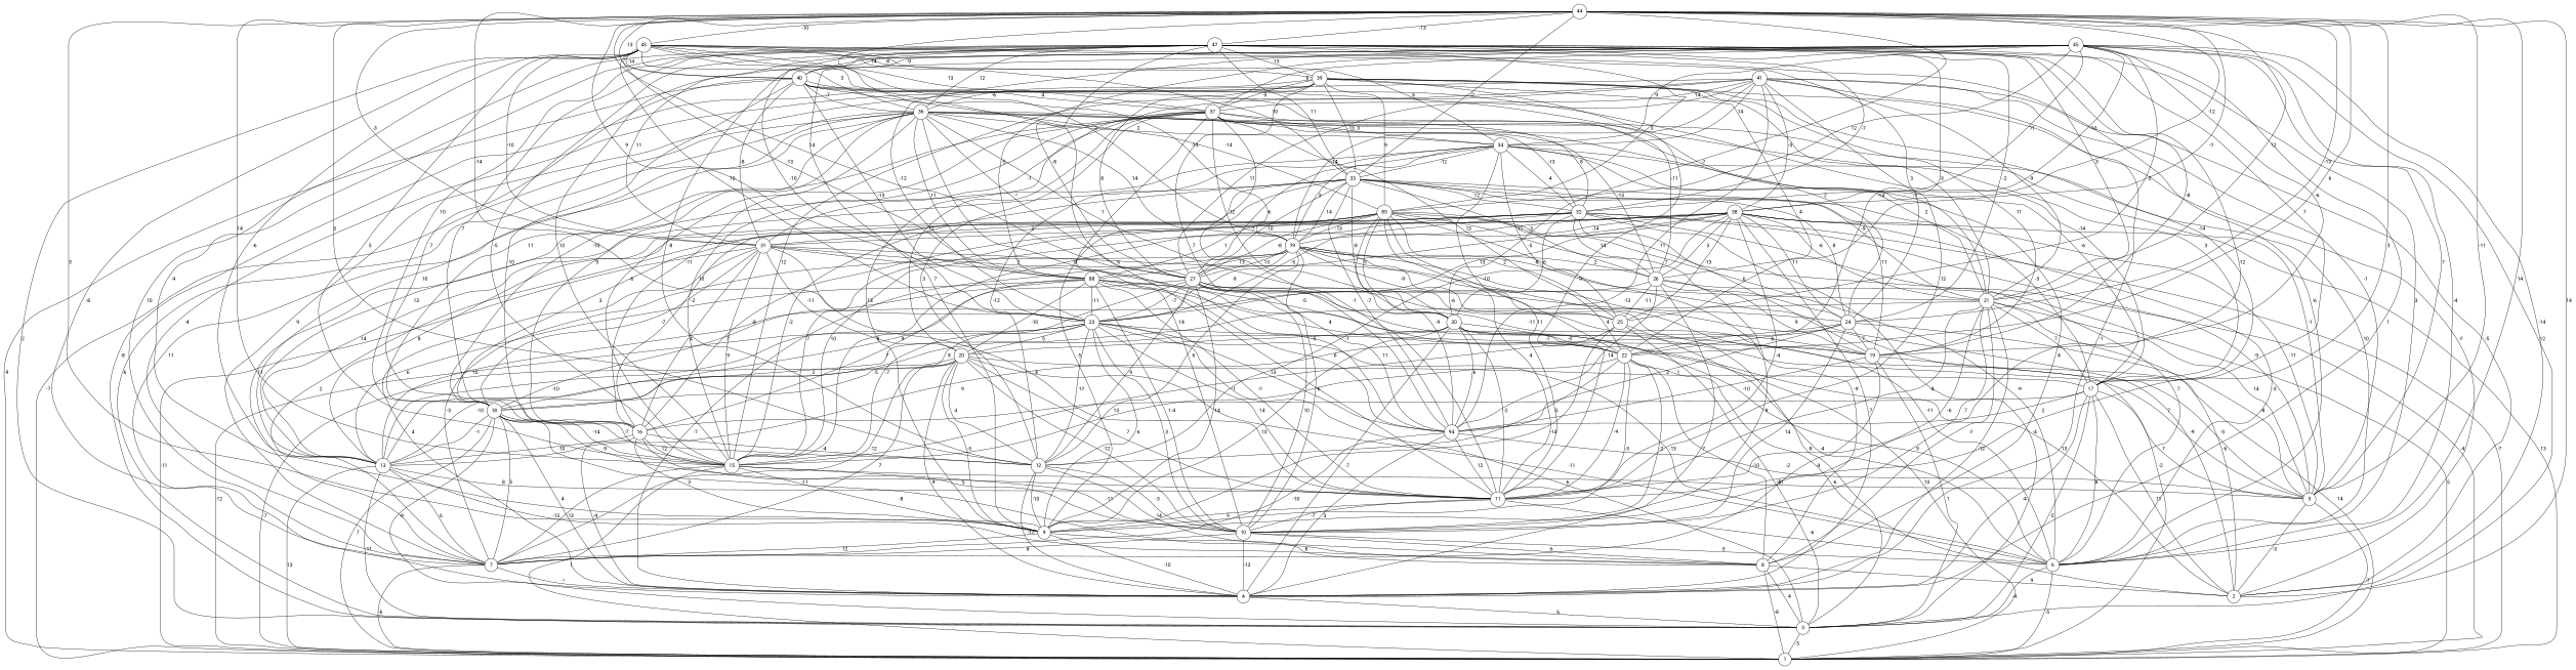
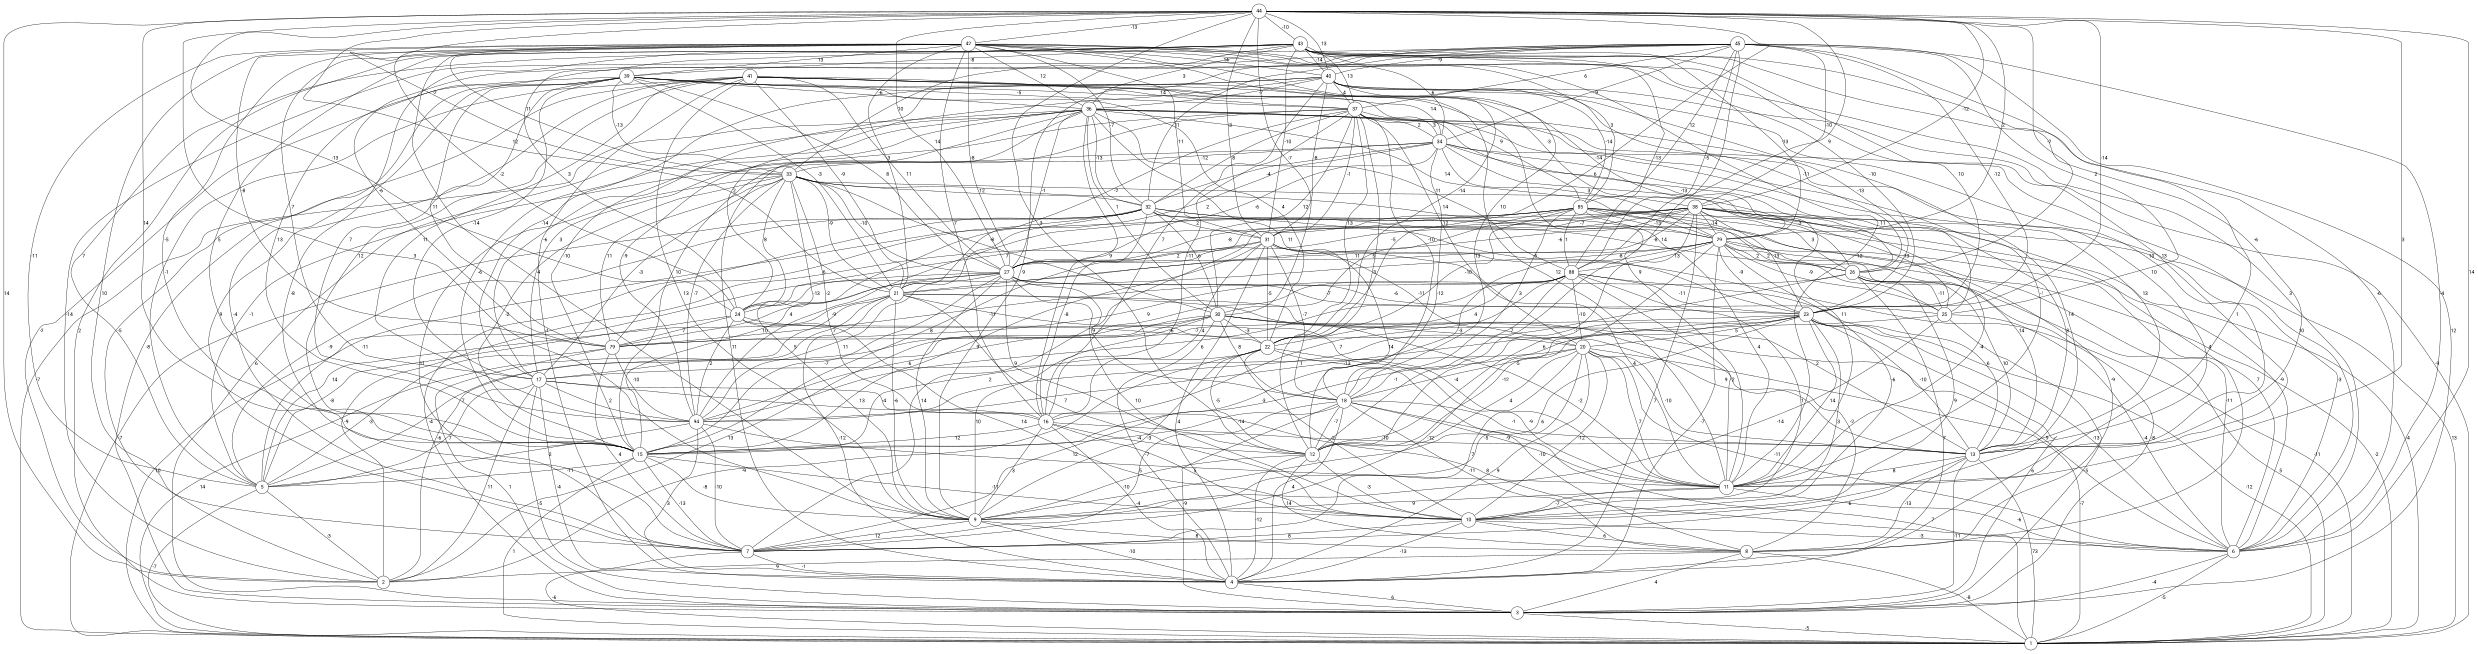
  graph {
    fontname=Roboto
    node [fontname=Roboto shape=circle]
    edge [fontname=Roboto]
    45
    2
    3
    4
    5
    6
    9
    12
    15
-   19
+   19 [label=79]
    23
    25
    n13 [label=88]
    32
    34
    n16 [label=85]
    37
    38
    40
    1
    7
    8
    10
    n24 [label=94]
    11
    13
    20
    16
    22
    18
    26
    30
    31
    21
    27
    29
    33
    24
    17
    36
    44
    42
    43
    39
    41
    45 -- 2 [label=-14]
    45 -- 3 [label=12]
    45 -- 4 [label=1]
    45 -- 5 [label=7]
    45 -- 6 [label=-4]
-   45 -- 9 [label=7]
+   45 -- 9 [label=9]
    45 -- 12 [label=-8]
    45 -- 15 [label=13]
    45 -- 19 [label=-6]
    45 -- 23 [label=-12]
    45 -- 25 [label=2]
    45 -- n13 [label=-5]
    45 -- 32 [label=11]
    45 -- 34 [label=9]
    45 -- n16 [label=12]
    45 -- 37 [label=6]
    45 -- 38 [label=-10]
    45 -- 40 [label=-9]
    3 -- 1 [label=-5]
    4 -- 3 [label=6]
    5 -- 2 [label=-3]
    5 -- 1 [label=-7]
    6 -- 3 [label=-4]
    6 -- 1 [label=-5]
    9 -- 4 [label=-10]
    9 -- 7 [label=12]
    9 -- 8 [label=8]
    12 -- 4 [label=-12]
    12 -- 9 [label=-10]
    12 -- 8 [label=14]
    12 -- 10 [label=-3]
    15 -- 5 [label=-11]
    15 -- 9 [label=-8]
    15 -- 1 [label=1]
    15 -- 7 [label=-13]
    15 -- 10 [label=-11]
    19 -- 3 [label=1]
    19 -- 5 [label=-3]
    19 -- 7 [label=4]
    19 -- n24 [label=-10]
    23 -- 3 [label=6]
    23 -- 6 [label=-13]
    23 -- 9 [label=6]
    23 -- 12 [label=-12]
    23 -- 19 [label=-7]
    23 -- 1 [label=-12]
    23 -- 7 [label=-12]
    23 -- 10 [label=3]
    23 -- n24 [label=-13]
    23 -- 11 [label=14]
    23 -- 13 [label=-10]
    23 -- 20 [label=5]
    25 -- 3 [label=-5]
    25 -- 6 [label=-4]
    25 -- 9 [label=-14]
    25 -- 15 [label=-1]
    n13 -- 2 [label=13]
    n13 -- 19 [label=-11]
    n13 -- 23 [label=-11]
    n13 -- 10 [label=1]
    n13 -- n24 [label=6]
    n13 -- 11 [label=-2]
    n13 -- 13 [label=6]
    n13 -- 20 [label=-10]
    n13 -- 16 [label=7]
    n13 -- 22 [label=4]
    n13 -- 18 [label=7]
    32 -- 3 [label=-4]
    32 -- 5 [label=-9]
    32 -- 6 [label=7]
    32 -- 15 [label=10]
    32 -- 19 [label=6]
    32 -- 23 [label=-5]
    32 -- 1 [label=-7]
    32 -- 13 [label=14]
    32 -- 16 [label=-8]
    32 -- 26 [label=14]
    32 -- 30 [label=6]
    32 -- 31 [label=2]
    34 -- 5 [label=-1]
    34 -- 12 [label=-12]
    34 -- 25 [label=11]
    34 -- 32 [label=-4]
    34 -- 8 [label=4]
    34 -- 11 [label=11]
    34 -- 13 [label=13]
    34 -- 21 [label=2]
    34 -- 27 [label=-6]
    34 -- 29 [label=3]
    34 -- 33 [label=-12]
    n16 -- 6 [label=-9]
-   n16 -- 15 [label=7]
    n16 -- 25 [label=2]
    n16 -- n13 [label=1]
    n16 -- 1 [label=-4]
    n16 -- 8 [label=-9]
    n16 -- n24 [label=-9]
    n16 -- 11 [label=4]
    n16 -- 22 [label=-10]
    n16 -- 18 [label=3]
    n16 -- 30 [label=5]
    n16 -- 27 [label=-8]
    n16 -- 29 [label=-13]
    n16 -- 24 [label=7]
    37 -- 12 [label=3]
    37 -- 15 [label=10]
    37 -- 32 [label=8]
    37 -- 34 [label=3]
    37 -- 10 [label=14]
    37 -- 11 [label=-1]
    37 -- 20 [label=12]
    37 -- 16 [label=-11]
    37 -- 22 [label=13]
    37 -- 18 [label=-10]
    37 -- 30 [label=12]
    37 -- 31 [label=-1]
    37 -- 21 [label=-2]
    37 -- 17 [label=3]
    38 -- 4 [label=7]
    38 -- 5 [label=-11]
    38 -- 6 [label=-3]
    38 -- 12 [label=-1]
    38 -- 15 [label=8]
    38 -- 23 [label=13]
    38 -- 25 [label=-13]
    38 -- 1 [label=13]
    38 -- 7 [label=2]
    38 -- 11 [label=-4]
    38 -- 13 [label=8]
    38 -- 26 [label=3]
    38 -- 31 [label=-7]
    38 -- 21 [label=-6]
    38 -- 27 [label=-5]
    38 -- 29 [label=-14]
    38 -- 24 [label=11]
    40 -- 15 [label=-10]
    40 -- 23 [label=-13]
    40 -- n16 [label=-14]
    40 -- 37 [label=4]
    40 -- 1 [label=-9]
+   40 -- 13 [label=10]
    40 -- 16 [label=7]
    40 -- 26 [label=-11]
    40 -- 31 [label=-8]
    40 -- 24 [label=2]
    40 -- 17 [label=-14]
    40 -- 36 [label=-7]
    7 -- 4 [label=-1]
    7 -- 1 [label=-6]
    8 -- 2 [label=9]
    8 -- 3 [label=4]
    8 -- 1 [label=-8]
    10 -- 4 [label=-13]
    10 -- 6 [label=-3]
    10 -- 7 [label=8]
    10 -- 8 [label=6]
    n24 -- 4 [label=3]
    n24 -- 5 [label=-2]
    n24 -- 7 [label=-10]
    n24 -- 11 [label=12]
    11 -- 6 [label=-6]
    11 -- 9 [label=9]
    11 -- 10 [label=-7]
    13 -- 3 [label=-11]
-   13 -- 1 [label=13]
+   13 -- 1 [label=73]
    13 -- 7 [label=6]
    13 -- 8 [label=-13]
    13 -- 11 [label=8]
    20 -- 4 [label=9]
    20 -- 6 [label=-11]
    20 -- 9 [label=-5]
    20 -- 12 [label=4]
    20 -- 1 [label=-7]
    20 -- 7 [label=7]
    20 -- 10 [label=-12]
    20 -- 11 [label=7]
    20 -- 13 [label=-10]
    20 -- 18 [label=-5]
    20 -- 17 [label=1]
    16 -- 4 [label=-4]
    16 -- 9 [label=3]
    16 -- 12 [label=-4]
    16 -- 15 [label=12]
    16 -- 10 [label=5]
    16 -- 13 [label=-10]
-   22 -- 2 [label=-6]
+   22 -- 2 [label=-9]
    22 -- 9 [label=-3]
    22 -- 12 [label=-5]
    22 -- 15 [label=-4]
    22 -- 8 [label=-10]
    22 -- 10 [label=-2]
    22 -- 11 [label=-9]
    18 -- 3 [label=-9]
    18 -- 4 [label=4]
    18 -- 12 [label=-7]
    18 -- 15 [label=-14]
    18 -- 1 [label=7]
    18 -- 7 [label=5]
    18 -- 8 [label=-11]
    18 -- 11 [label=-9]
    18 -- 13 [label=-1]
    26 -- 4 [label=7]
    26 -- 19 [label=9]
    26 -- 25 [label=-11]
    26 -- 1 [label=5]
    26 -- 10 [label=9]
    26 -- n24 [label=14]
    26 -- 13 [label=10]
    30 -- 4 [label=-7]
    30 -- 5 [label=7]
    30 -- 6 [label=9]
    30 -- 9 [label=10]
    30 -- 1 [label=14]
    30 -- n24 [label=6]
    30 -- 11 [label=-2]
    30 -- 20 [label=-3]
    30 -- 22 [label=-3]
    30 -- 18 [label=8]
    31 -- 2 [label=-9]
    31 -- 4 [label=4]
    31 -- 15 [label=9]
    31 -- 1 [label=-11]
    31 -- 11 [label=4]
    31 -- 20 [label=-11]
    31 -- 16 [label=4]
    31 -- 22 [label=-5]
    31 -- 18 [label=-7]
    31 -- 27 [label=2]
    21 -- 2 [label=-6]
    21 -- 4 [label=-12]
    21 -- 5 [label=14]
    21 -- 9 [label=-6]
    21 -- 8 [label=-2]
    21 -- 10 [label=7]
    21 -- 11 [label=-4]
    21 -- 13 [label=2]
    21 -- 17 [label=7]
    27 -- 9 [label=14]
    27 -- 12 [label=9]
    27 -- 15 [label=-7]
    27 -- 19 [label=4]
    27 -- 23 [label=-7]
    27 -- 25 [label=-6]
    27 -- 1 [label=10]
    27 -- 10 [label=10]
    27 -- n24 [label=11]
    27 -- 18 [label=9]
    27 -- 24 [label=-13]
    29 -- 3 [label=-8]
    29 -- 4 [label=-7]
    29 -- 6 [label=-11]
    29 -- 12 [label=6]
    29 -- 23 [label=-9]
    29 -- 25 [label=-9]
    29 -- n13 [label=13]
    29 -- 1 [label=-2]
    29 -- 7 [label=-3]
    29 -- 10 [label=-6]
    29 -- 26 [label=2]
    29 -- 21 [label=-8]
    29 -- 27 [label=13]
    33 -- 9 [label=5]
    33 -- 15 [label=-2]
    33 -- 19 [label=11]
    33 -- 32 [label=12]
    33 -- 7 [label=11]
    33 -- n24 [label=-7]
    33 -- 16 [label=-2]
    33 -- 26 [label=-3]
    33 -- 30 [label=-8]
    33 -- 21 [label=-9]
    33 -- 27 [label=-10]
    33 -- 29 [label=14]
    33 -- 24 [label=8]
    33 -- 17 [label=-3]
    24 -- 5 [label=-8]
    24 -- 19 [label=7]
    24 -- 10 [label=14]
    24 -- n24 [label=2]
    24 -- 13 [label=9]
    24 -- 22 [label=-6]
    17 -- 2 [label=11]
    17 -- 3 [label=-5]
    17 -- 4 [label=-4]
    17 -- 5 [label=7]
    17 -- 6 [label=8]
    17 -- n24 [label=2]
    17 -- 16 [label=13]
    36 -- 3 [label=6]
    36 -- 4 [label=11]
    36 -- 6 [label=10]
    36 -- 15 [label=-6]
    36 -- n13 [label=11]
    36 -- 32 [label=-13]
    36 -- 34 [label=2]
    36 -- 1 [label=-7]
    36 -- n24 [label=-9]
    36 -- 13 [label=10]
    36 -- 16 [label=9]
    36 -- 18 [label=11]
    36 -- 26 [label=-13]
    36 -- 30 [label=1]
    36 -- 27 [label=-1]
    36 -- 29 [label=14]
    36 -- 17 [label=-6]
    44 -- 2 [label=14]
-   44 -- 5 [label=-11]
+   42 -- 5 [label=-11]
    44 -- 6 [label=14]
    44 -- 9 [label=3]
    44 -- 12 [label=3]
    44 -- 15 [label=14]
    44 -- 23 [label=-14]
    44 -- n13 [label=9]
    44 -- 38 [label=-12]
    44 -- 40 [label=13]
    44 -- 11 [label=3]
    44 -- 22 [label=6]
    44 -- 26 [label=-2]
    44 -- 30 [label=-7]
    44 -- 31 [label=-3]
    44 -- 21 [label=12]
    44 -- 27 [label=14]
    44 -- 29 [label=2]
    44 -- 33 [label=-2]
    44 -- 24 [label=-13]
    44 -- 42 [label=-13]
    44 -- 43 [label=-10]
    42 -- 6 [label=3]
    42 -- 9 [label=4]
    42 -- 15 [label=-5]
    42 -- 19 [label=-8]
    42 -- 23 [label=-10]
    42 -- 32 [label=-7]
    42 -- n16 [label=3]
    42 -- 40 [label=14]
    42 -- 7 [label=10]
    42 -- 11 [label=12]
    42 -- 16 [label=7]
    42 -- 22 [label=-14]
    42 -- 18 [label=10]
    42 -- 31 [label=11]
    42 -- 21 [label=3]
    42 -- 27 [label=-8]
    42 -- 33 [label=11]
    42 -- 24 [label=-2]
    42 -- 17 [label=7]
    42 -- 36 [label=12]
    42 -- 39 [label=13]
    43 -- 3 [label=2]
    43 -- 6 [label=-6]
    43 -- 15 [label=5]
    43 -- 23 [label=10]
    43 -- n13 [label=-13]
    43 -- 34 [label=6]
    43 -- 37 [label=13]
    43 -- 40 [label=-14]
    43 -- 7 [label=-8]
-   43 -- 11 [label=6]
+   43 -- 11 [label=13]
    43 -- 13 [label=-6]
    43 -- 31 [label=-10]
    43 -- 29 [label=-13]
    43 -- 33 [label=10]
    43 -- 24 [label=3]
    43 -- 36 [label=3]
    43 -- 39 [label=-8]
    39 -- 2 [label=-2]
    39 -- 3 [label=-8]
    39 -- 19 [label=11]
    39 -- n16 [label=9]
    39 -- 37 [label=-5]
    39 -- 7 [label=-4]
    39 -- n24 [label=7]
    39 -- 11 [label=9]
    39 -- 22 [label=4]
    39 -- 21 [label=-3]
    39 -- 27 [label=8]
    39 -- 33 [label=-13]
    39 -- 17 [label=-14]
    39 -- 36 [label=-6]
    41 -- 2 [label=-5]
    41 -- 4 [label=-1]
    41 -- 5 [label=-1]
    41 -- 9 [label=13]
    41 -- 15 [label=12]
    41 -- 34 [label=14]
    41 -- 37 [label=14]
    41 -- 38 [label=-3]
    41 -- 7 [label=9]
    41 -- n24 [label=11]
    41 -- 11 [label=12]
    41 -- 21 [label=-9]
    41 -- 27 [label=11]
    41 -- 29 [label=-14]
  }
